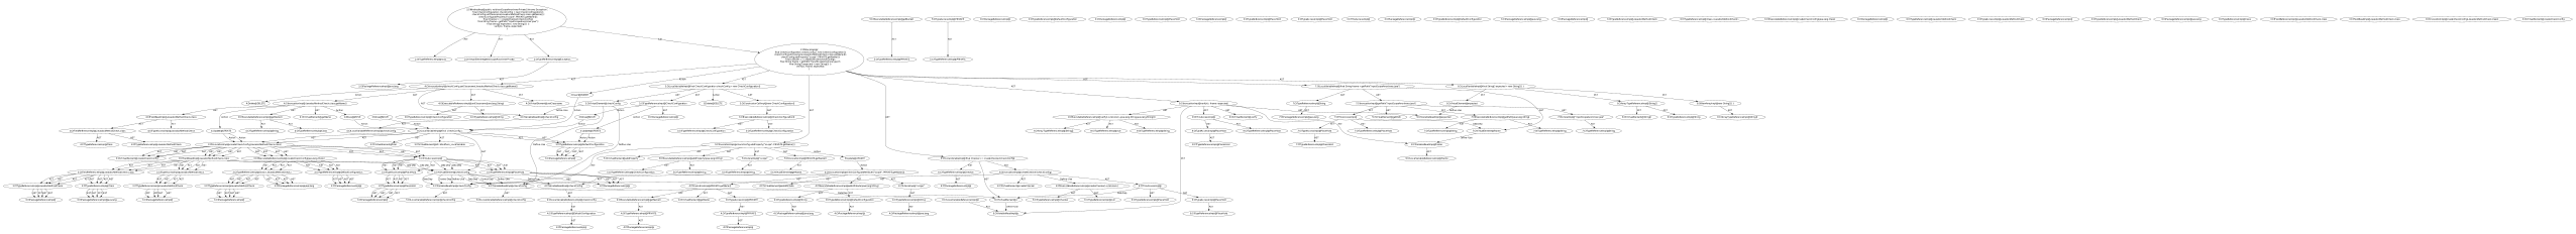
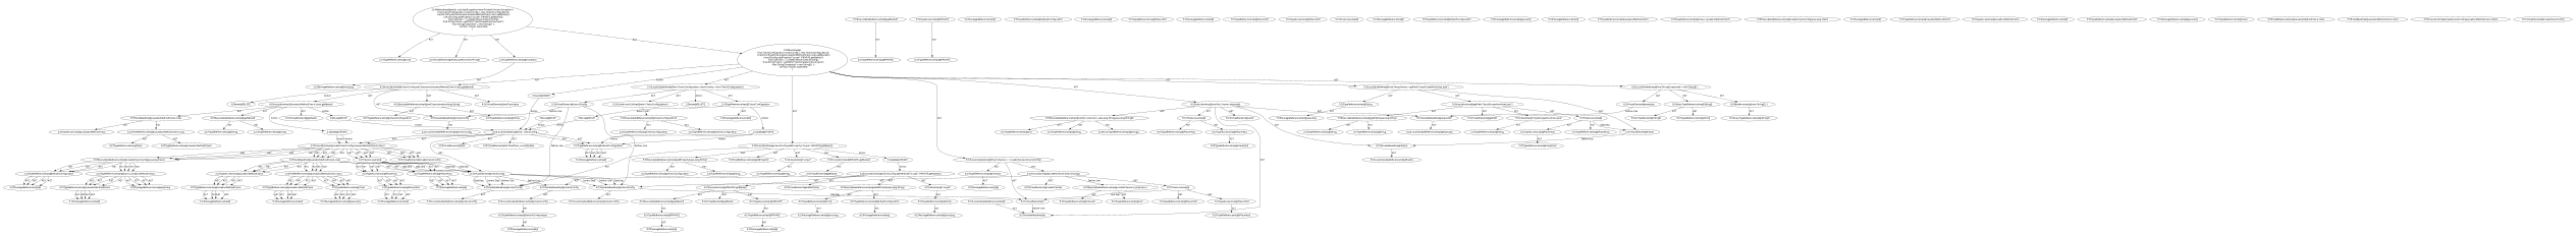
  digraph {
    fontname=Inter
    node [fontname=Inter shape=ellipse]
    edge [fontname=Inter]
    n1 [label="2:CtTypeReferenceImpl@void"]
    n2 [label="2:CtVirtualElement@testScopeAnonInnerPrivate"]
    n3 [label="2:CtTypeReferenceImpl@Exception"]
    n4 [label="2:CtPackageReferenceImpl@java.lang"]
    n5 [label="3:CtTypeReferenceImpl@CheckConfiguration"]
    n6 [label="3:CtPackageReferenceImpl@"]
    n7 [label="3:Update@UPDATE"]
    n8 [label="3:Move@MOVE"]
    n9 [label="3:CtTypeReferenceImpl@DefaultConfiguration"]
    n10 [label="3:CtLocalVariableImpl@final  checkConfig = "]
    n11 [label="3:CtExecutableReferenceImpl@CheckConfiguration()"]
    n12 [label="3:CtTypeReferenceImpl@CheckConfiguration"]
    n13 [label="3:CtTypeReferenceImpl@CheckConfiguration"]
    n14 [label="3:CtConstructorCallImpl@new CheckConfiguration()"]
    n15 [label="3:CtVirtualElement@checkConfig"]
    n16 [label="4:CtVariableReadImpl@checkConfig"]
    n17 [label="5:CtVariableReadImpl@checkConfig"]
    n18 [label="6:CtVariableReadImpl@checkConfig"]
    n19 [label="4:CtLocalVariableReferenceImpl@checkConfig"]
    n20 [label="5:CtLocalVariableReferenceImpl@checkConfig"]
    n21 [label="6:CtVirtualElement@c"]
    n22 [label="6:CtLocalVariableReferenceImpl@checkConfig"]
    n23 [label="3:CtLocalVariableImpl@final CheckConfiguration checkConfig = new CheckConfiguration()"]
    n24 [label="3:Delete@DELETE"]
    n25 [label="4:CtExecutableReferenceImpl@setClassname(java.lang.String)"]
    n26 [label="4:CtTypeReferenceImpl@CheckConfiguration"]
    n27 [label="4:CtTypeReferenceImpl@String"]
    n28 [label="4:CtVirtualElement@setClassname"]
    n29 [label="4:CtExecutableReferenceImpl@getName()"]
    n30 [label="4:CtTypeReferenceImpl@Class"]
    n31 [label="4:CtTypeReferenceImpl@String"]
    n32 [label="4:CtVirtualElement@getName"]
    n33 [label="4:CtFieldReferenceImpl@JavadocMethodCheck.class"]
    n34 [label="4:CtTypeReferenceImpl@JavadocMethodCheck"]
    n35 [label="4:CtTypeReferenceImpl@Class"]
    n36 [label="4:CtFieldReadImpl@JavadocMethodCheck.class"]
    n37 [label="4:CtTypeAccessImpl@JavadocMethodCheck"]
    n38 [label="4:CtInvocationImpl@JavadocMethodCheck.class.getName()"]
    n39 [label="4:Update@UPDATE"]
    n40 [label="4:Move@MOVE"]
    n41 [label="3:CtInvocationImpl@createCheckConfig(JavadocMethodCheck.class)"]
    n42 [label="4:CtInvocationImpl@checkConfig.setClassname(JavadocMethodCheck.class.getName())"]
    n43 [label="4:Delete@DELETE"]
    n44 [label="5:CtExecutableReferenceImpl@addProperty(java.lang.String)"]
    n45 [label="5:CtTypeReferenceImpl@CheckConfiguration"]
    n46 [label="5:CtTypeReferenceImpl@String"]
-   n47 [label="5:CtVirtualElement@addProperty"]
+   n47 [label="5:CtFieldReferenceImpl@addProperty"]
    n48 [label="5:CtLiteralImpl@\"scope\""]
    n49 [label="5:CtTypeReferenceImpl@String"]
    n50 [label="5:CtExecutableReferenceImpl@getName()"]
    n51 [label="5:CtTypeReferenceImpl@PRIVATE"]
    n52 [label="5:CtVirtualElement@getName"]
    n53 [label="5:CtTypeAccessImpl@PRIVATE"]
    n54 [label="5:CtTypeReferenceImpl@PRIVATE"]
    n55 [label="5:CtInvocationImpl@PRIVATE.getName()"]
    n56 [label="5:CtInvocationImpl@checkConfig.addProperty(\"scope\", PRIVATE.getName())"]
    n57 [label="5:Update@UPDATE"]
    n58 [label="4:CtInvocationImpl@checkConfig.addAttribute(\"scope\", PRIVATE.getName())"]
    n59 [label="6:CtTypeReferenceImpl@Checker"]
    n60 [label="6:CtPackageReferenceImpl@"]
    n61 [label="6:CtExecutableReferenceImpl@createChecker(<unknown>)"]
    n62 [label="6:CtTypeReferenceImpl@Checker"]
    n63 [label="6:CtTypeReferenceImpl@null"]
    n64 [label="6:CtVirtualElement@createChecker"]
    n65 [label="6:CtTypeAccessImpl@PlaceHold"]
    n66 [label="6:CtTypeReferenceImpl@PlaceHold"]
    n67 [label="6:CtThisAccessImpl@"]
    n68 [label="6:CtTypeReferenceImpl@PlaceHold"]
    n69 [label="9:CtVariableReadImpl@c"]
    n70 [label="6:CtInvocationImpl@createChecker(checkConfig)"]
    n71 [label="6:CtLocalVariableImpl@final Checker c = createChecker(checkConfig)"]
    n72 [label="7:CtTypeReferenceImpl@String"]
    n73 [label="7:CtPackageReferenceImpl@java.lang"]
    n74 [label="7:CtExecutableReferenceImpl@getPath(java.lang.String)"]
    n75 [label="7:CtTypeReferenceImpl@String"]
    n76 [label="7:CtTypeReferenceImpl@String"]
    n77 [label="7:CtVirtualElement@getPath"]
    n78 [label="7:CtTypeAccessImpl@PlaceHold"]
    n79 [label="7:CtTypeReferenceImpl@PlaceHold"]
    n80 [label="7:CtThisAccessImpl@"]
    n81 [label="7:CtTypeReferenceImpl@PlaceHold"]
    n82 [label="7:CtVirtualElement@fname"]
    n83 [label="9:CtVariableReadImpl@fname"]
    n84 [label="7:CtLiteralImpl@\"InputScopeAnonInner.java\""]
    n85 [label="7:CtTypeReferenceImpl@String"]
    n86 [label="7:CtInvocationImpl@getPath(\"InputScopeAnonInner.java\")"]
    n87 [label="9:CtLocalVariableReferenceImpl@fname"]
    n88 [label="7:CtLocalVariableImpl@final String fname = getPath(\"InputScopeAnonInner.java\")"]
    n89 [label="8:CtVirtualElement@String[]"]
    n90 [label="8:CtArrayTypeReferenceImpl@String[]"]
    n91 [label="8:CtTypeReferenceImpl@String"]
    n92 [label="8:CtNewArrayImpl@new String[]\{  \}"]
    n93 [label="8:CtArrayTypeReferenceImpl@String[]"]
    n94 [label="8:CtVirtualElement@expected"]
    n95 [label="9:CtVariableReadImpl@expected"]
+   n96 [label="9:CtLocalVariableReferenceImpl@expected"]
    n97 [label="8:CtLocalVariableImpl@final String[] expected = new String[]\{  \}"]
    n98 [label="9:CtExecutableReferenceImpl@verify(<unknown>,java.lang.String,java.lang.String[])"]
    n99 [label="9:CtTypeReferenceImpl@null"]
    n100 [label="9:CtTypeReferenceImpl@String"]
    n101 [label="9:CtArrayTypeReferenceImpl@String[]"]
    n102 [label="9:CtVirtualElement@verify"]
    n103 [label="9:CtTypeAccessImpl@PlaceHold"]
    n104 [label="9:CtTypeReferenceImpl@PlaceHold"]
    n105 [label="9:CtThisAccessImpl@"]
    n106 [label="9:CtTypeReferenceImpl@PlaceHold"]
    n107 [label="9:CtLocalVariableReferenceImpl@c"]
    n108 [label="9:CtInvocationImpl@verify(c, fname, expected)"]
    n109 [label="2:CtBlockImpl@\{\n    final CheckConfiguration checkConfig = new CheckConfiguration();\n    checkConfig.setClassname(JavadocMethodCheck.class.getName());\n    checkConfig.addProperty(\"scope\", PRIVATE.getName());\n    final Checker c = createChecker(checkConfig);\n    final String fname = getPath(\"InputScopeAnonInner.java\");\n    final String[] expected = new String[]\{  \};\n    verify(c, fname, expected);\n\}"]
    n110 [label="3:Insert@INSERT"]
    n111 [label="2:CtMethodImpl@public void testScopeAnonInnerPrivate() throws Exception \{\n    final CheckConfiguration checkConfig = new CheckConfiguration();\n    checkConfig.setClassname(JavadocMethodCheck.class.getName());\n    checkConfig.addProperty(\"scope\", PRIVATE.getName());\n    final Checker c = createChecker(checkConfig);\n    final String fname = getPath(\"InputScopeAnonInner.java\");\n    final String[] expected = new String[]\{  \};\n    verify(c, fname, expected);\n\}"]
    n112 [label="4:CtVariableReadImpl@checkConfig"]
    n113 [label="4:CtExecutableReferenceImpl@addAttribute(java.lang.String)"]
    n114 [label="4:CtLiteralImpl@\"scope\""]
    n115 [label="4:CtInvocationImpl@PRIVATE.getName()"]
    n116 [label="4:CtVirtualElement@addAttribute"]
    n117 [label="4:CtPackageReferenceImpl@"]
    n118 [label="4:CtTypeReferenceImpl@DefaultConfiguration"]
    n119 [label="4:CtLocalVariableReferenceImpl@checkConfig"]
    n120 [label="4:CtPackageReferenceImpl@"]
    n121 [label="4:CtTypeReferenceImpl@DefaultConfiguration"]
    n122 [label="4:CtPackageReferenceImpl@java.lang"]
    n123 [label="4:CtTypeReferenceImpl@String"]
    n124 [label="4:CtPackageReferenceImpl@java.lang"]
    n125 [label="4:CtTypeReferenceImpl@String"]
    n126 [label="4:CtPackageReferenceImpl@"]
    n127 [label="4:CtTypeReferenceImpl@PRIVATE"]
    n128 [label="4:CtTypeAccessImpl@PRIVATE"]
    n129 [label="4:CtPackageReferenceImpl@"]
    n130 [label="4:CtTypeReferenceImpl@PRIVATE"]
    n131 [label="4:CtExecutableReferenceImpl@getName()"]
    n132 [label="4:CtVirtualElement@getName"]
    n133 [label="3:CtPackageReferenceImpl@"]
    n134 [label="3:CtPackageReferenceImpl@"]
    n135 [label="3:CtTypeReferenceImpl@DefaultConfiguration"]
    n136 [label="3:CtThisAccessImpl@"]
    n137 [label="3:CtExecutableReferenceImpl@createCheckConfig(java.lang.Class)"]
    n138 [label="3:CtFieldReadImpl@JavadocMethodCheck.class"]
    n139 [label="3:CtVirtualElement@createCheckConfig"]
    n140 [label="3:CtPackageReferenceImpl@"]
    n141 [label="3:CtTypeReferenceImpl@PlaceHold"]
    n142 [label="3:CtPackageReferenceImpl@"]
    n143 [label="3:CtTypeReferenceImpl@PlaceHold"]
    n144 [label="3:CtTypeAccessImpl@PlaceHold"]
    n145 [label="3:CtThisAccessImpl@"]
    n146 [label="3:CtPackageReferenceImpl@"]
    n147 [label="3:CtTypeReferenceImpl@DefaultConfiguration"]
    n148 [label="3:CtPackageReferenceImpl@java.lang"]
    n149 [label="3:CtPackageReferenceImpl@"]
    n150 [label="3:CtTypeReferenceImpl@JavadocMethodCheck"]
    n151 [label="3:CtTypeReferenceImpl@Class<JavadocMethodCheck>"]
    n152 [label="3:CtExecutableReferenceImpl@createCheckConfig(java.lang.Class)"]
    n153 [label="3:CtPackageReferenceImpl@"]
    n154 [label="3:CtTypeReferenceImpl@JavadocMethodCheck"]
    n155 [label="3:CtTypeAccessImpl@JavadocMethodCheck"]
    n156 [label="3:CtPackageReferenceImpl@"]
    n157 [label="3:CtTypeReferenceImpl@JavadocMethodCheck"]
    n158 [label="3:CtPackageReferenceImpl@java.lang"]
    n159 [label="3:CtTypeReferenceImpl@Class"]
    n160 [label="3:CtFieldReferenceImpl@JavadocMethodCheck.class"]
    n161 [label="3:CtFieldReadImpl@JavadocMethodCheck.class"]
    n162 [label="3:CtInvocationImpl@createCheckConfig(JavadocMethodCheck.class)"]
    n163 [label="3:CtVirtualElement@createCheckConfig"]
    n164 [label="3:CtVirtualElement@checkConfig"]
    n165 [label="3:CtVirtualElement@final"]
    n166 [label="3:CtVirtualElement@VE: Modifiers_LocalVariable"]
    n167 [label="3:CtPackageReferenceImpl@"]
    n168 [label="3:CtTypeReferenceImpl@PlaceHold"]
    n169 [label="3:CtPackageReferenceImpl@"]
    n170 [label="3:CtTypeReferenceImpl@PlaceHold"]
    n171 [label="3:CtTypeAccessImpl@PlaceHold"]
    n172 [label="3:CtPackageReferenceImpl@"]
    n173 [label="3:CtTypeReferenceImpl@DefaultConfiguration"]
    n174 [label="3:CtPackageReferenceImpl@java.lang"]
    n175 [label="3:CtPackageReferenceImpl@"]
    n176 [label="3:CtTypeReferenceImpl@JavadocMethodCheck"]
    n177 [label="3:CtTypeReferenceImpl@Class<JavadocMethodCheck>"]
    n178 [label="3:CtPackageReferenceImpl@"]
    n179 [label="3:CtTypeReferenceImpl@JavadocMethodCheck"]
    n180 [label="3:CtTypeAccessImpl@JavadocMethodCheck"]
    n181 [label="3:CtPackageReferenceImpl@"]
    n182 [label="3:CtTypeReferenceImpl@JavadocMethodCheck"]
    n183 [label="3:CtPackageReferenceImpl@java.lang"]
    n184 [label="3:CtTypeReferenceImpl@Class"]
    n185 [label="3:CtFieldReferenceImpl@JavadocMethodCheck.class"]
    n186 [label="3:Move@MOVE"]
    n3 -> n4 [label=AST]
    n5 -> n6 [label=AST]
    n5 -> n7 [label=Action]
    n5 -> n8 [label=Action]
    n7 -> n9 [label=Action]
    n7 -> n9 [label=Action]
    n8 -> n10 [label=Action]
    n9 -> n133 [label=AST]
    n9 -> n133 [label=AST]
    n9 -> n133 [label=AST]
    n9 -> n133 [label=AST]
    n10 -> n9 [label=AST]
    n10 -> n9 [label=AST]
    n10 -> n41 [label=AST]
    n10 -> n41 [label=AST]
    n10 -> n164 [label=AST]
    n10 -> n165 [label=AST]
    n10 -> n166 [label=AST]
    n11 -> n12 [label=AST]
    n11 -> n13 [label=AST]
    n14 -> n11 [label=AST]
    n15 -> n16 [label="Define-Use"]
    n15 -> n17 [label="Define-Use"]
    n15 -> n18 [label="Define-Use"]
    n16 -> n19 [label=AST]
    n17 -> n20 [label=AST]
    n18 -> n21 [label="Data Dep"]
    n18 -> n22 [label=AST]
    n21 -> n69 [label="Define-Use"]
    n23 -> n5 [label=AST]
    n23 -> n14 [label=AST]
    n23 -> n15 [label=AST]
    n23 -> n24 [label=Action]
    n25 -> n26 [label=AST]
    n25 -> n27 [label=AST]
    n29 -> n30 [label=AST]
    n29 -> n31 [label=AST]
    n33 -> n34 [label=AST]
    n33 -> n35 [label=AST]
    n36 -> n33 [label=AST]
    n36 -> n37 [label=AST]
    n38 -> n29 [label=AST]
    n38 -> n32 [label=AST]
    n38 -> n36 [label=AST]
    n38 -> n39 [label=Action]
    n38 -> n40 [label=Action]
    n39 -> n41 [label=Action]
    n39 -> n41 [label=Action]
    n40 -> n10 [label=Action]
    n41 -> n136 [label=AST]
    n41 -> n136 [label=AST]
    n41 -> n136 [label=AST]
    n41 -> n136 [label=AST]
    n41 -> n137 [label=AST]
    n41 -> n137 [label=AST]
    n41 -> n137 [label=AST]
    n41 -> n137 [label=AST]
    n41 -> n138 [label=AST]
    n41 -> n138 [label=AST]
    n41 -> n138 [label=AST]
    n41 -> n138 [label=AST]
    n41 -> n139 [label=AST]
    n41 -> n139 [label=AST]
    n41 -> n139 [label=AST]
    n41 -> n139 [label=AST]
    n42 -> n16 [label=AST]
    n42 -> n25 [label=AST]
    n42 -> n28 [label=AST]
    n42 -> n38 [label=AST]
    n42 -> n43 [label=Action]
    n44 -> n45 [label=AST]
    n44 -> n46 [label=AST]
    n48 -> n49 [label=AST]
    n50 -> n51 [label=AST]
    n53 -> n54 [label=AST]
    n55 -> n52 [label=AST]
    n56 -> n17 [label=AST]
    n56 -> n44 [label=AST]
    n56 -> n47 [label=AST]
    n56 -> n48 [label=AST]
    n56 -> n55 [label=AST]
    n56 -> n57 [label=Action]
    n57 -> n58 [label=Action]
    n58 -> n112 [label=AST]
    n58 -> n113 [label=AST]
    n58 -> n114 [label=AST]
    n58 -> n115 [label=AST]
    n58 -> n116 [label=AST]
    n59 -> n60 [label=AST]
    n61 -> n62 [label=AST]
    n61 -> n63 [label=AST]
    n65 -> n66 [label=AST]
    n67 -> n21 [label="Data Dep"]
    n67 -> n65 [label=AST]
    n67 -> n68 [label=AST]
    n70 -> n18 [label=AST]
    n70 -> n61 [label="Define-Use"]
    n70 -> n64 [label=AST]
    n70 -> n67 [label=AST]
    n71 -> n21 [label=AST]
    n71 -> n59 [label=AST]
    n71 -> n70 [label=AST]
    n72 -> n73 [label=AST]
    n74 -> n75 [label=AST]
    n74 -> n76 [label=AST]
    n78 -> n79 [label=AST]
    n80 -> n78 [label=AST]
    n80 -> n81 [label=AST]
    n80 -> n82 [label="Data Dep"]
    n82 -> n83 [label="Define-Use"]
    n83 -> n87 [label=AST]
    n84 -> n85 [label=AST]
    n86 -> n74 [label=AST]
    n86 -> n77 [label=AST]
    n86 -> n80 [label=AST]
    n86 -> n84 [label=AST]
    n88 -> n72 [label=AST]
    n88 -> n82 [label=AST]
    n88 -> n86 [label=AST]
    n90 -> n89 [label=AST]
    n90 -> n91 [label=AST]
    n92 -> n93 [label=AST]
    n94 -> n95 [label="Define-Use"]
+   n95 -> n96 [label=AST]
    n97 -> n90 [label=AST]
    n97 -> n92 [label=AST]
    n97 -> n94 [label=AST]
    n98 -> n99 [label=AST]
    n98 -> n100 [label=AST]
    n98 -> n101 [label=AST]
    n103 -> n104 [label=AST]
    n105 -> n103 [label=AST]
    n105 -> n106 [label=AST]
    n107 -> n69 [label=AST]
    n108 -> n69 [label=AST]
    n108 -> n83 [label=AST]
    n108 -> n95 [label=AST]
    n108 -> n98 [label=AST]
    n108 -> n102 [label=AST]
    n108 -> n105 [label=AST]
    n109 -> n23 [label=AST]
    n109 -> n42 [label=AST]
    n109 -> n56 [label=AST]
    n109 -> n71 [label=AST]
    n109 -> n88 [label=AST]
    n109 -> n97 [label=AST]
    n109 -> n108 [label=AST]
    n109 -> n110 [label=Action]
    n110 -> n10 [label=Action]
    n111 -> n1 [label=AST]
    n111 -> n2 [label=AST]
    n111 -> n3 [label=AST]
    n111 -> n109 [label=AST]
    n112 -> n119 [label=AST]
    n113 -> n121 [label=AST]
    n113 -> n123 [label=AST]
    n114 -> n125 [label=AST]
    n115 -> n128 [label=AST]
    n115 -> n131 [label=AST]
    n115 -> n132 [label=AST]
    n118 -> n117 [label=AST]
    n119 -> n118 [label=AST]
    n121 -> n120 [label=AST]
    n123 -> n122 [label=AST]
    n125 -> n124 [label=AST]
    n127 -> n126 [label=AST]
    n128 -> n127 [label=AST]
    n130 -> n129 [label=AST]
    n131 -> n130 [label=AST]
    n136 -> n164 [label="Data Dep"]
    n136 -> n164 [label="Data Dep"]
    n136 -> n168 [label=AST]
    n136 -> n168 [label=AST]
    n136 -> n168 [label=AST]
    n136 -> n168 [label=AST]
    n136 -> n171 [label=AST]
    n136 -> n171 [label=AST]
    n136 -> n171 [label=AST]
    n136 -> n171 [label=AST]
    n137 -> n173 [label=AST]
    n137 -> n173 [label=AST]
    n137 -> n173 [label=AST]
    n137 -> n173 [label=AST]
    n137 -> n177 [label=AST]
    n137 -> n177 [label=AST]
    n137 -> n177 [label=AST]
    n137 -> n177 [label=AST]
    n138 -> n164 [label="Data Dep"]
    n138 -> n164 [label="Data Dep"]
    n138 -> n180 [label=AST]
    n138 -> n180 [label=AST]
    n138 -> n180 [label=AST]
    n138 -> n180 [label=AST]
    n138 -> n185 [label=AST]
    n138 -> n185 [label=AST]
    n138 -> n185 [label=AST]
    n138 -> n185 [label=AST]
    n164 -> n17 [label="Define-Use"]
    n164 -> n17 [label="Data Dep"]
    n164 -> n17 [label="Control Dep"]
    n164 -> n18 [label="Define-Use"]
    n164 -> n18 [label="Data Dep"]
    n164 -> n18 [label="Control Dep"]
    n164 -> n112 [label="Define-Use"]
    n168 -> n167 [label=AST]
    n168 -> n167 [label=AST]
    n168 -> n167 [label=AST]
    n168 -> n167 [label=AST]
    n170 -> n169 [label=AST]
    n170 -> n169 [label=AST]
    n170 -> n169 [label=AST]
    n170 -> n169 [label=AST]
    n171 -> n170 [label=AST]
    n171 -> n170 [label=AST]
    n171 -> n170 [label=AST]
    n171 -> n170 [label=AST]
    n173 -> n172 [label=AST]
    n173 -> n172 [label=AST]
    n173 -> n172 [label=AST]
    n173 -> n172 [label=AST]
    n176 -> n175 [label=AST]
    n176 -> n175 [label=AST]
    n176 -> n175 [label=AST]
    n176 -> n175 [label=AST]
    n177 -> n174 [label=AST]
    n177 -> n174 [label=AST]
    n177 -> n174 [label=AST]
    n177 -> n174 [label=AST]
    n177 -> n176 [label=AST]
    n177 -> n176 [label=AST]
    n177 -> n176 [label=AST]
    n177 -> n176 [label=AST]
    n179 -> n178 [label=AST]
    n179 -> n178 [label=AST]
    n179 -> n178 [label=AST]
    n179 -> n178 [label=AST]
    n180 -> n179 [label=AST]
    n180 -> n179 [label=AST]
    n180 -> n179 [label=AST]
    n180 -> n179 [label=AST]
    n182 -> n181 [label=AST]
    n182 -> n181 [label=AST]
    n182 -> n181 [label=AST]
    n182 -> n181 [label=AST]
    n184 -> n183 [label=AST]
    n184 -> n183 [label=AST]
    n184 -> n183 [label=AST]
    n184 -> n183 [label=AST]
    n185 -> n182 [label=AST]
    n185 -> n182 [label=AST]
    n185 -> n182 [label=AST]
    n185 -> n182 [label=AST]
    n185 -> n184 [label=AST]
    n185 -> n184 [label=AST]
    n185 -> n184 [label=AST]
    n185 -> n184 [label=AST]
    n186 -> n10 [label=Action]
  }
